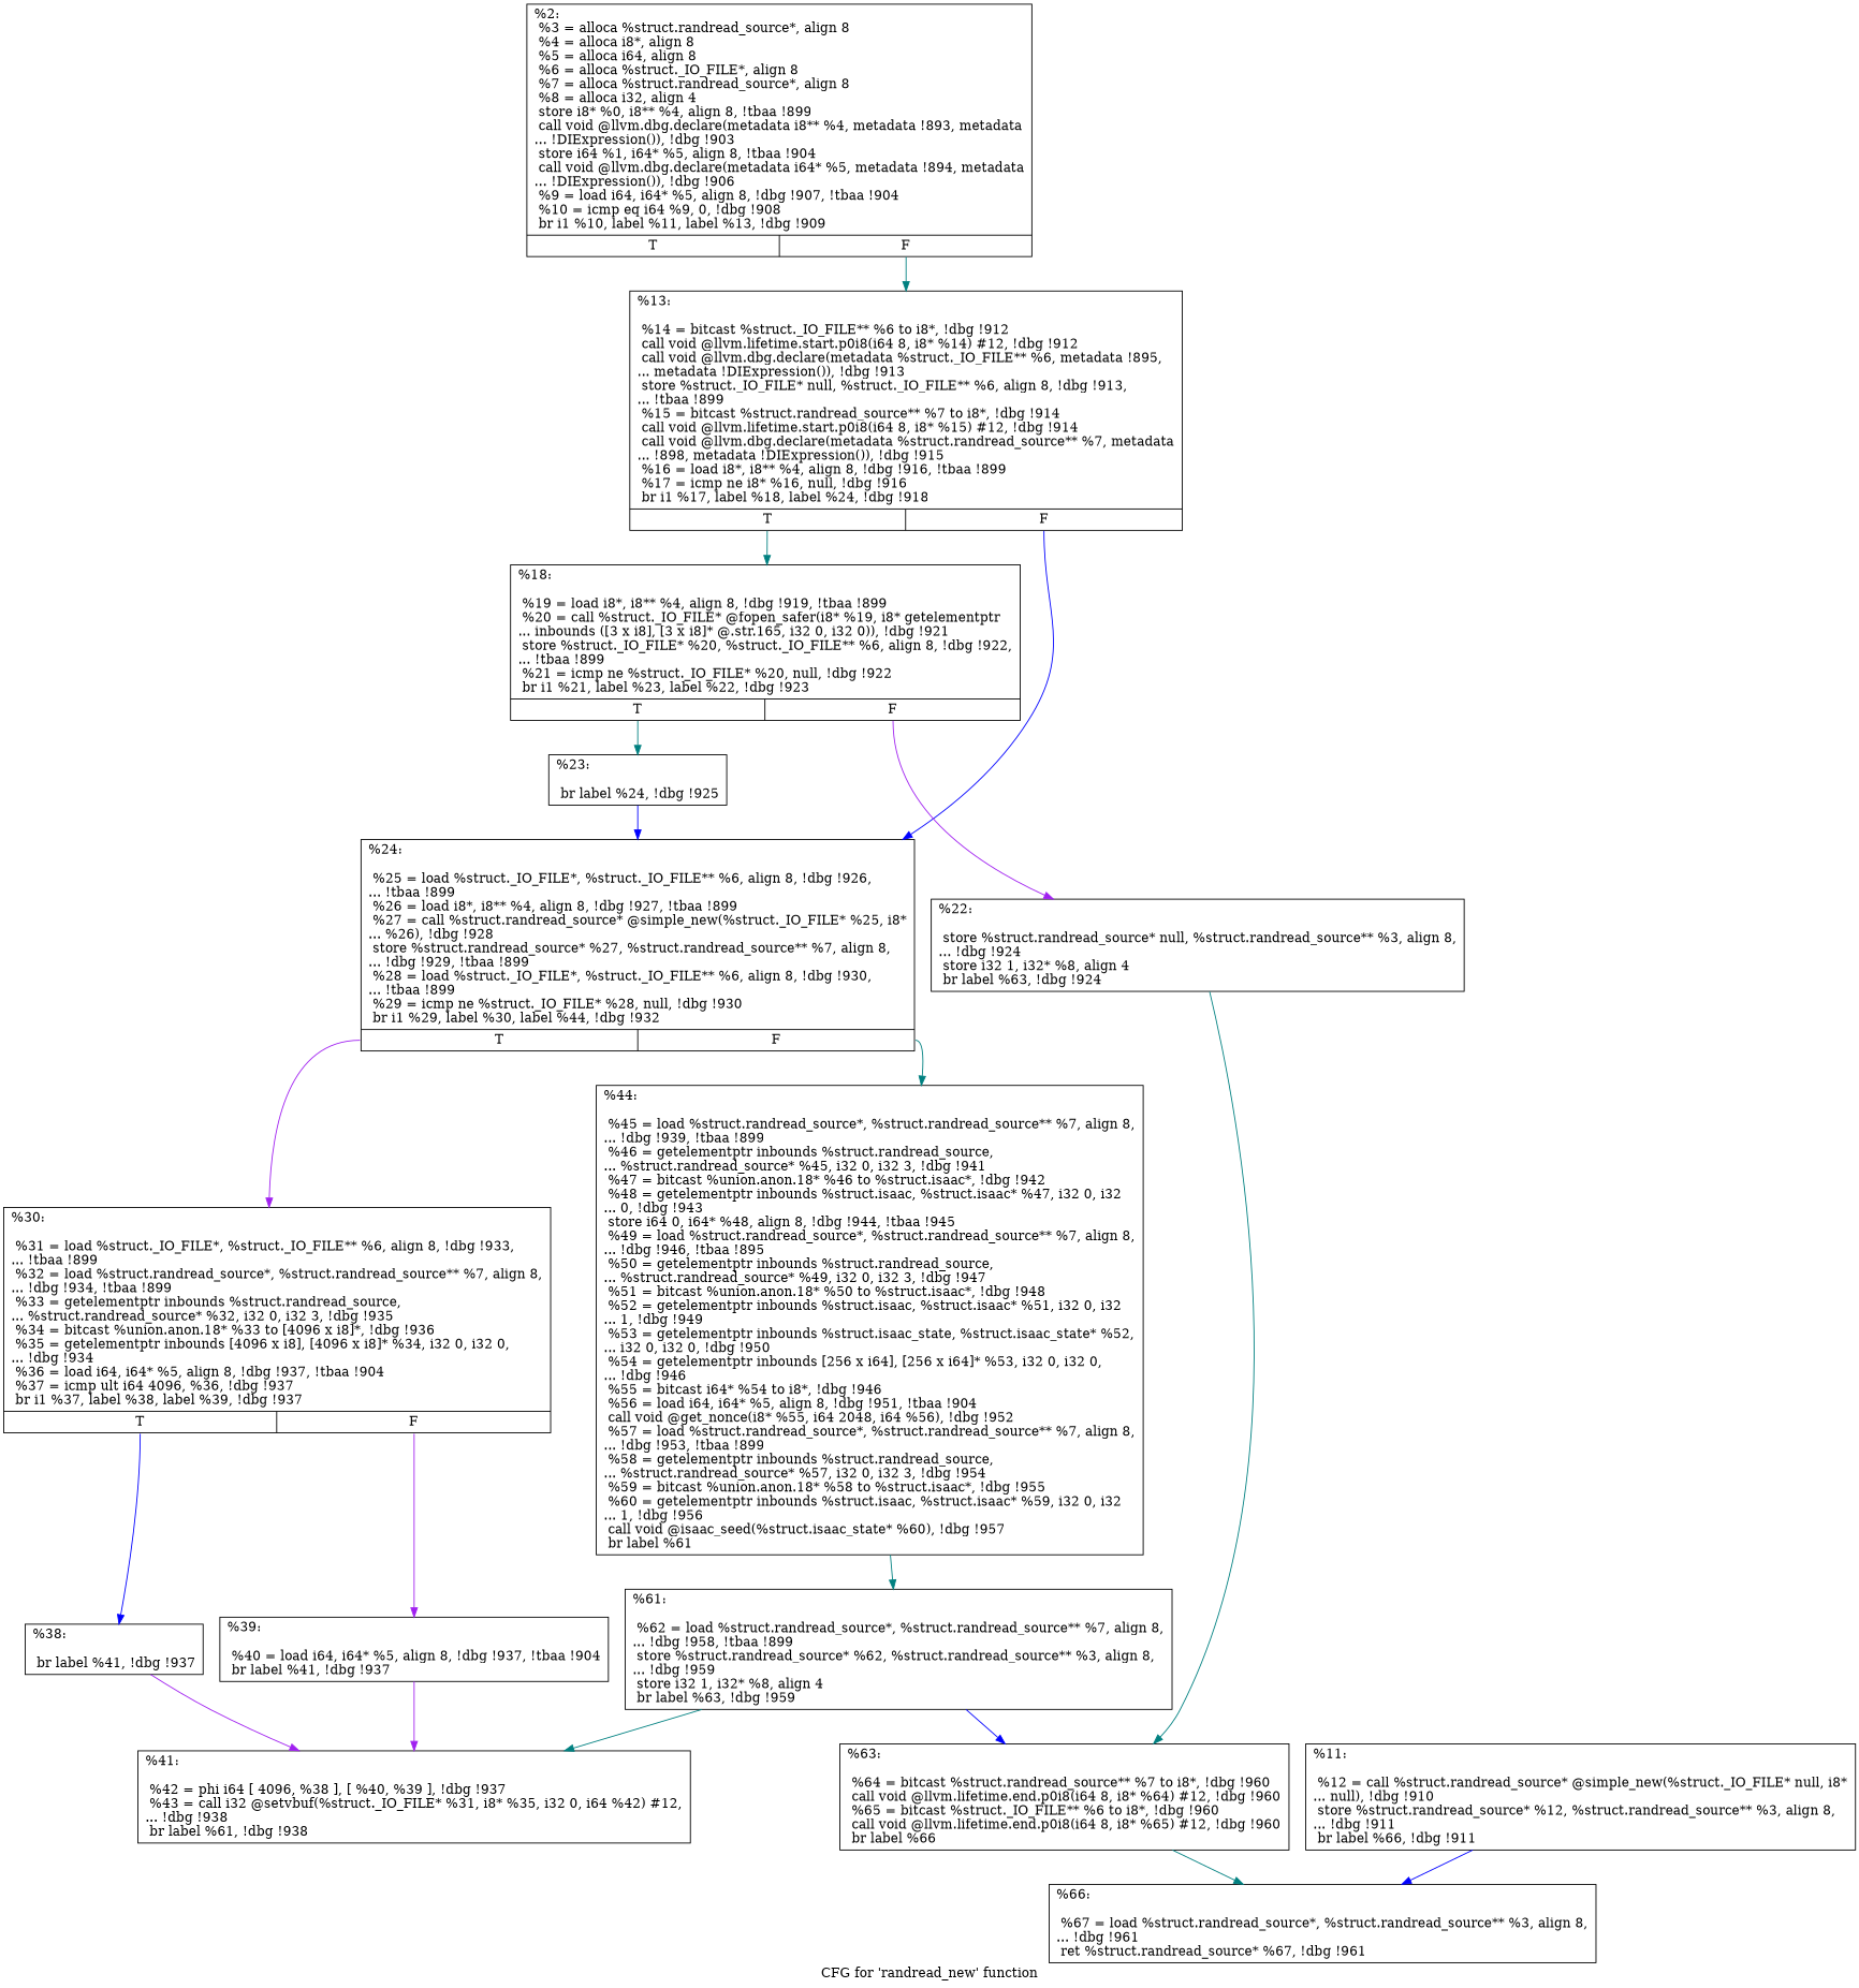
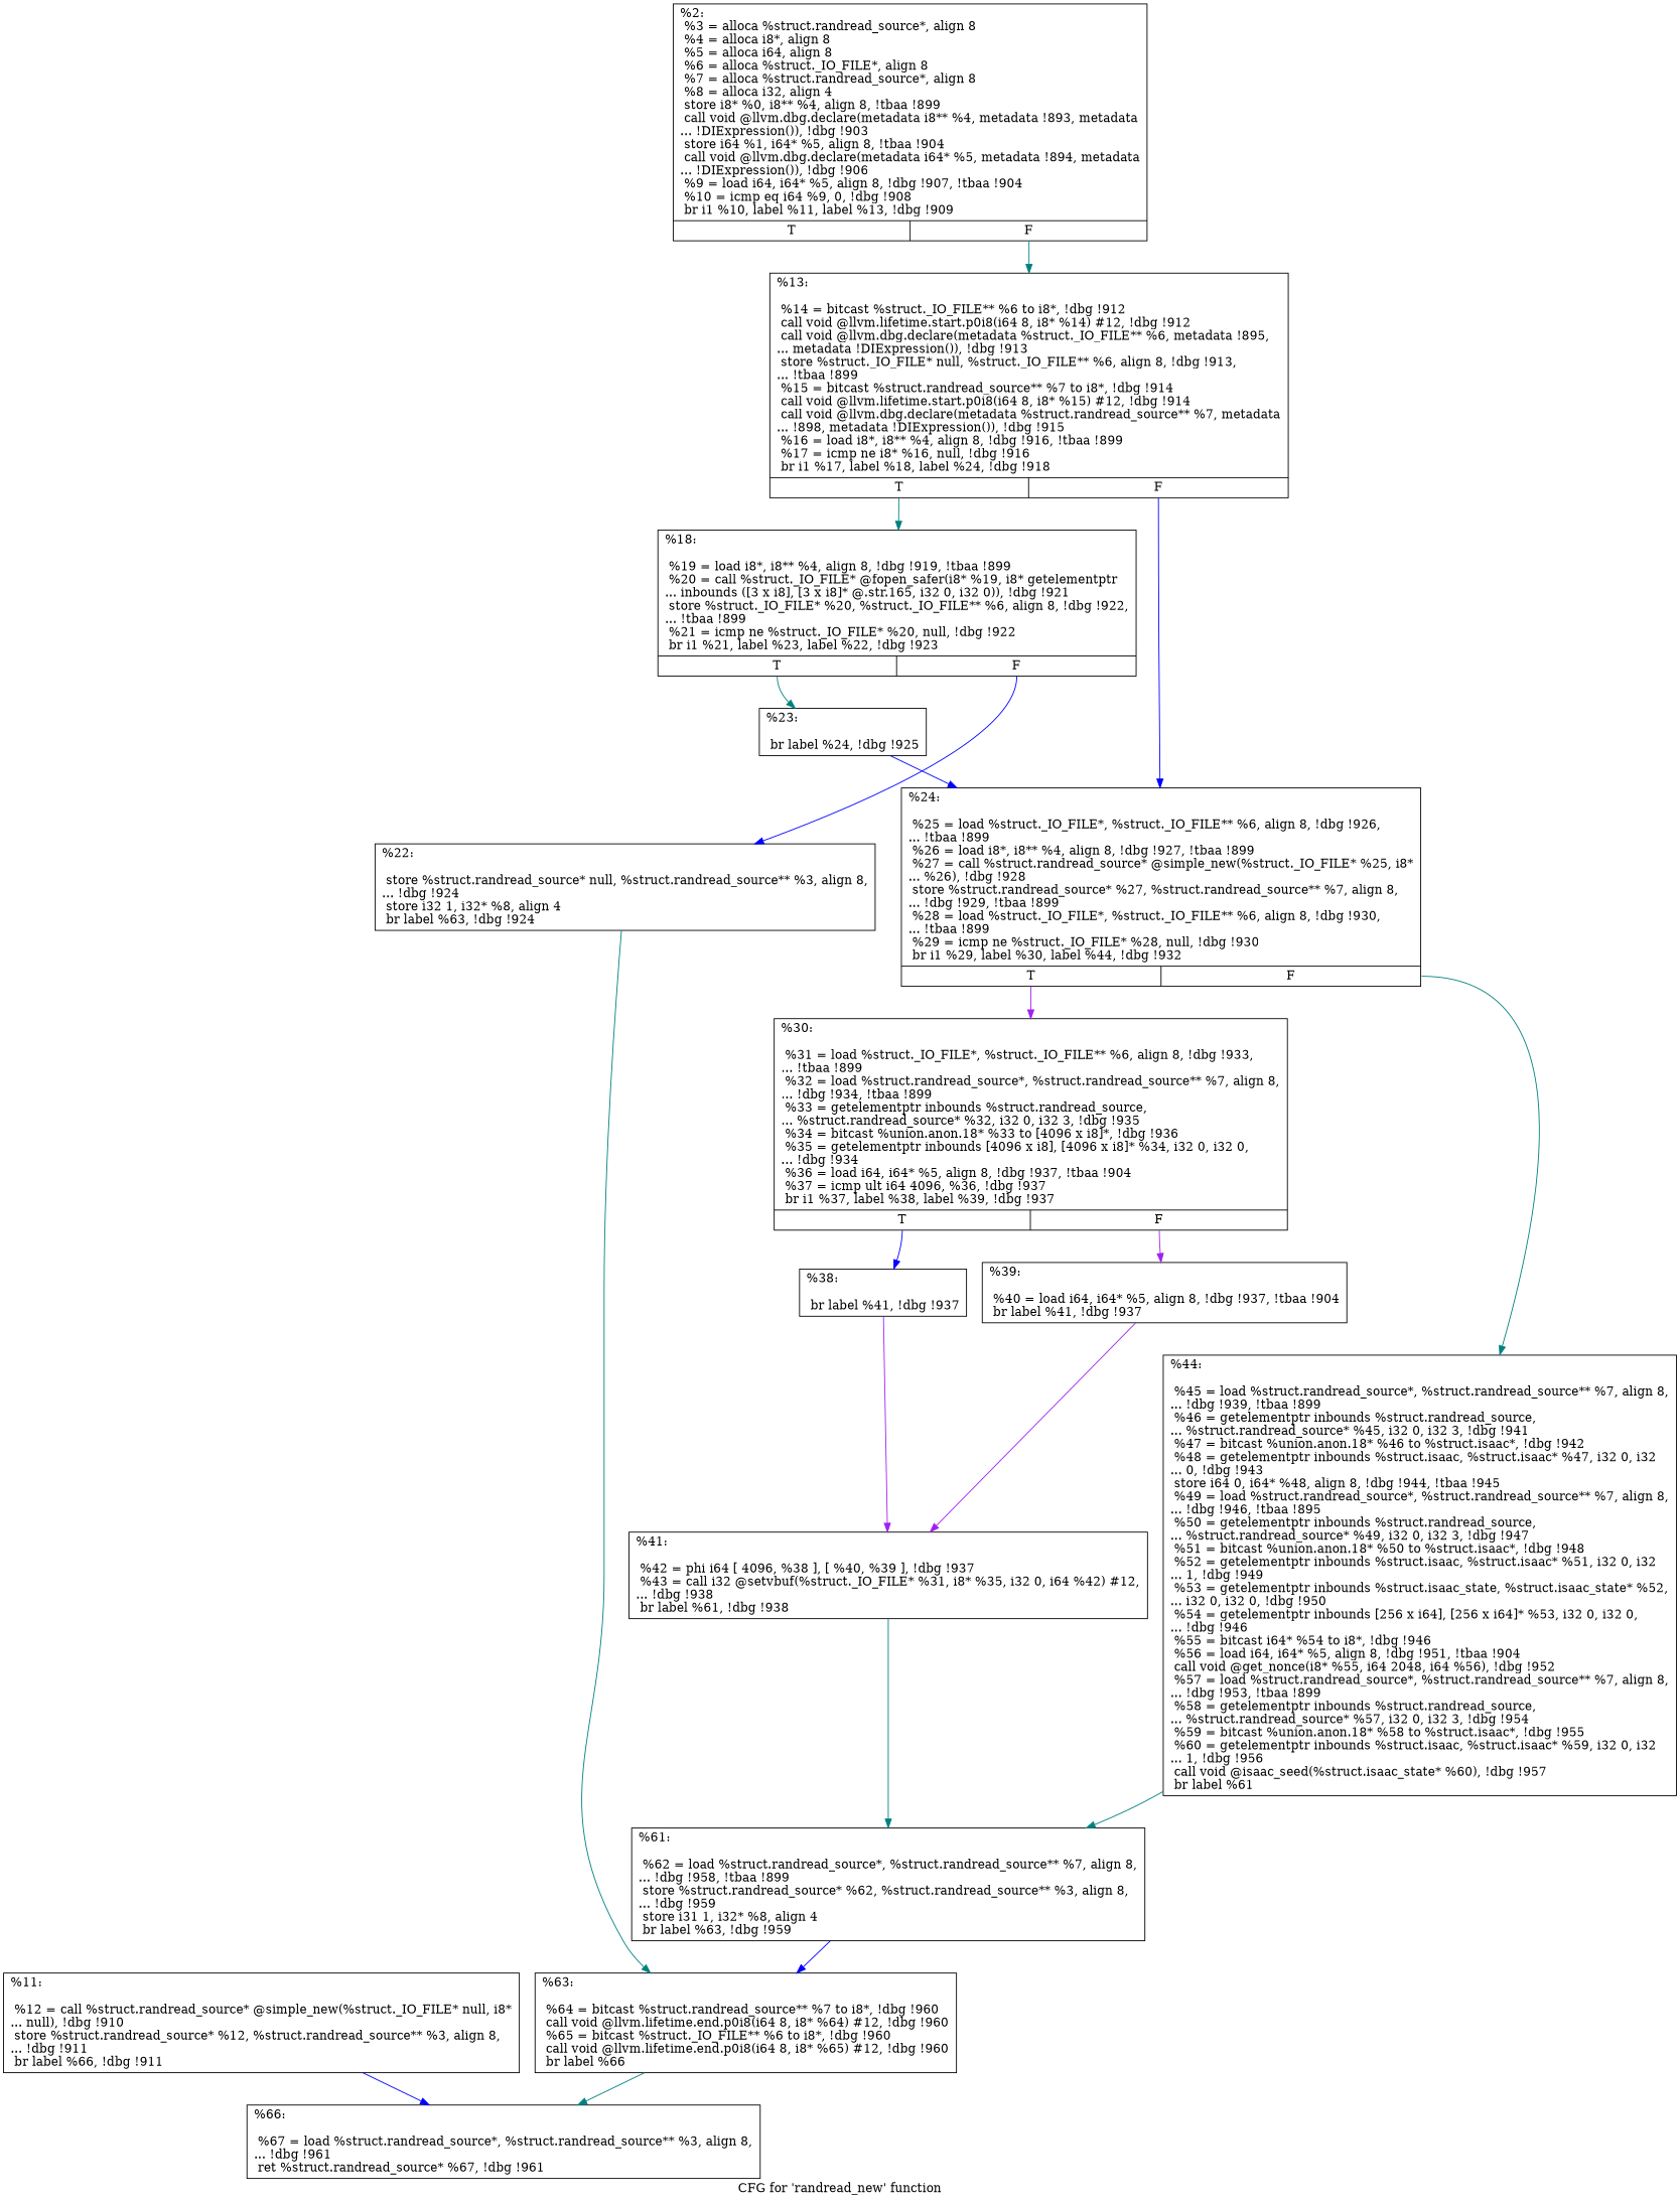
  digraph {
    label="CFG for 'randread_new' function"
    node [shape=record]
    edge [color=teal]
    n1 [label="{%2:\l  %3 = alloca %struct.randread_source*, align 8\l  %4 = alloca i8*, align 8\l  %5 = alloca i64, align 8\l  %6 = alloca %struct._IO_FILE*, align 8\l  %7 = alloca %struct.randread_source*, align 8\l  %8 = alloca i32, align 4\l  store i8* %0, i8** %4, align 8, !tbaa !899\l  call void @llvm.dbg.declare(metadata i8** %4, metadata !893, metadata\l... !DIExpression()), !dbg !903\l  store i64 %1, i64* %5, align 8, !tbaa !904\l  call void @llvm.dbg.declare(metadata i64* %5, metadata !894, metadata\l... !DIExpression()), !dbg !906\l  %9 = load i64, i64* %5, align 8, !dbg !907, !tbaa !904\l  %10 = icmp eq i64 %9, 0, !dbg !908\l  br i1 %10, label %11, label %13, !dbg !909\l|{<s0>T|<s1>F}}"]
    n2 [label="{%13:\l\l  %14 = bitcast %struct._IO_FILE** %6 to i8*, !dbg !912\l  call void @llvm.lifetime.start.p0i8(i64 8, i8* %14) #12, !dbg !912\l  call void @llvm.dbg.declare(metadata %struct._IO_FILE** %6, metadata !895,\l... metadata !DIExpression()), !dbg !913\l  store %struct._IO_FILE* null, %struct._IO_FILE** %6, align 8, !dbg !913,\l... !tbaa !899\l  %15 = bitcast %struct.randread_source** %7 to i8*, !dbg !914\l  call void @llvm.lifetime.start.p0i8(i64 8, i8* %15) #12, !dbg !914\l  call void @llvm.dbg.declare(metadata %struct.randread_source** %7, metadata\l... !898, metadata !DIExpression()), !dbg !915\l  %16 = load i8*, i8** %4, align 8, !dbg !916, !tbaa !899\l  %17 = icmp ne i8* %16, null, !dbg !916\l  br i1 %17, label %18, label %24, !dbg !918\l|{<s0>T|<s1>F}}"]
    n3 [label="{%11:\l\l  %12 = call %struct.randread_source* @simple_new(%struct._IO_FILE* null, i8*\l... null), !dbg !910\l  store %struct.randread_source* %12, %struct.randread_source** %3, align 8,\l... !dbg !911\l  br label %66, !dbg !911\l}"]
    n4 [label="{%66:\l\l  %67 = load %struct.randread_source*, %struct.randread_source** %3, align 8,\l... !dbg !961\l  ret %struct.randread_source* %67, !dbg !961\l}"]
    n5 [label="{%18:\l\l  %19 = load i8*, i8** %4, align 8, !dbg !919, !tbaa !899\l  %20 = call %struct._IO_FILE* @fopen_safer(i8* %19, i8* getelementptr\l... inbounds ([3 x i8], [3 x i8]* @.str.165, i32 0, i32 0)), !dbg !921\l  store %struct._IO_FILE* %20, %struct._IO_FILE** %6, align 8, !dbg !922,\l... !tbaa !899\l  %21 = icmp ne %struct._IO_FILE* %20, null, !dbg !922\l  br i1 %21, label %23, label %22, !dbg !923\l|{<s0>T|<s1>F}}"]
    n6 [label="{%24:\l\l  %25 = load %struct._IO_FILE*, %struct._IO_FILE** %6, align 8, !dbg !926,\l... !tbaa !899\l  %26 = load i8*, i8** %4, align 8, !dbg !927, !tbaa !899\l  %27 = call %struct.randread_source* @simple_new(%struct._IO_FILE* %25, i8*\l... %26), !dbg !928\l  store %struct.randread_source* %27, %struct.randread_source** %7, align 8,\l... !dbg !929, !tbaa !899\l  %28 = load %struct._IO_FILE*, %struct._IO_FILE** %6, align 8, !dbg !930,\l... !tbaa !899\l  %29 = icmp ne %struct._IO_FILE* %28, null, !dbg !930\l  br i1 %29, label %30, label %44, !dbg !932\l|{<s0>T|<s1>F}}"]
    n7 [label="{%23:\l\l  br label %24, !dbg !925\l}"]
    n8 [label="{%22:\l\l  store %struct.randread_source* null, %struct.randread_source** %3, align 8,\l... !dbg !924\l  store i32 1, i32* %8, align 4\l  br label %63, !dbg !924\l}"]
    n9 [label="{%30:\l\l  %31 = load %struct._IO_FILE*, %struct._IO_FILE** %6, align 8, !dbg !933,\l... !tbaa !899\l  %32 = load %struct.randread_source*, %struct.randread_source** %7, align 8,\l... !dbg !934, !tbaa !899\l  %33 = getelementptr inbounds %struct.randread_source,\l... %struct.randread_source* %32, i32 0, i32 3, !dbg !935\l  %34 = bitcast %union.anon.18* %33 to [4096 x i8]*, !dbg !936\l  %35 = getelementptr inbounds [4096 x i8], [4096 x i8]* %34, i32 0, i32 0,\l... !dbg !934\l  %36 = load i64, i64* %5, align 8, !dbg !937, !tbaa !904\l  %37 = icmp ult i64 4096, %36, !dbg !937\l  br i1 %37, label %38, label %39, !dbg !937\l|{<s0>T|<s1>F}}"]
    n10 [label="{%44:\l\l  %45 = load %struct.randread_source*, %struct.randread_source** %7, align 8,\l... !dbg !939, !tbaa !899\l  %46 = getelementptr inbounds %struct.randread_source,\l... %struct.randread_source* %45, i32 0, i32 3, !dbg !941\l  %47 = bitcast %union.anon.18* %46 to %struct.isaac*, !dbg !942\l  %48 = getelementptr inbounds %struct.isaac, %struct.isaac* %47, i32 0, i32\l... 0, !dbg !943\l  store i64 0, i64* %48, align 8, !dbg !944, !tbaa !945\l  %49 = load %struct.randread_source*, %struct.randread_source** %7, align 8,\l... !dbg !946, !tbaa !895\l  %50 = getelementptr inbounds %struct.randread_source,\l... %struct.randread_source* %49, i32 0, i32 3, !dbg !947\l  %51 = bitcast %union.anon.18* %50 to %struct.isaac*, !dbg !948\l  %52 = getelementptr inbounds %struct.isaac, %struct.isaac* %51, i32 0, i32\l... 1, !dbg !949\l  %53 = getelementptr inbounds %struct.isaac_state, %struct.isaac_state* %52,\l... i32 0, i32 0, !dbg !950\l  %54 = getelementptr inbounds [256 x i64], [256 x i64]* %53, i32 0, i32 0,\l... !dbg !946\l  %55 = bitcast i64* %54 to i8*, !dbg !946\l  %56 = load i64, i64* %5, align 8, !dbg !951, !tbaa !904\l  call void @get_nonce(i8* %55, i64 2048, i64 %56), !dbg !952\l  %57 = load %struct.randread_source*, %struct.randread_source** %7, align 8,\l... !dbg !953, !tbaa !899\l  %58 = getelementptr inbounds %struct.randread_source,\l... %struct.randread_source* %57, i32 0, i32 3, !dbg !954\l  %59 = bitcast %union.anon.18* %58 to %struct.isaac*, !dbg !955\l  %60 = getelementptr inbounds %struct.isaac, %struct.isaac* %59, i32 0, i32\l... 1, !dbg !956\l  call void @isaac_seed(%struct.isaac_state* %60), !dbg !957\l  br label %61\l}"]
    n11 [label="{%63:\l\l  %64 = bitcast %struct.randread_source** %7 to i8*, !dbg !960\l  call void @llvm.lifetime.end.p0i8(i64 8, i8* %64) #12, !dbg !960\l  %65 = bitcast %struct._IO_FILE** %6 to i8*, !dbg !960\l  call void @llvm.lifetime.end.p0i8(i64 8, i8* %65) #12, !dbg !960\l  br label %66\l}"]
    n12 [label="{%38:\l\l  br label %41, !dbg !937\l}"]
    n13 [label="{%39:\l\l  %40 = load i64, i64* %5, align 8, !dbg !937, !tbaa !904\l  br label %41, !dbg !937\l}"]
-   n14 [label="{%61:\l\l  %62 = load %struct.randread_source*, %struct.randread_source** %7, align 8,\l... !dbg !958, !tbaa !899\l  store %struct.randread_source* %62, %struct.randread_source** %3, align 8,\l... !dbg !959\l  store i32 1, i32* %8, align 4\l  br label %63, !dbg !959\l}"]
+   n14 [label="{%61:\l\l  %62 = load %struct.randread_source*, %struct.randread_source** %7, align 8,\l... !dbg !958, !tbaa !899\l  store %struct.randread_source* %62, %struct.randread_source** %3, align 8,\l... !dbg !959\l  store i31 1, i32* %8, align 4\l  br label %63, !dbg !959\l}"]
    n15 [label="{%41:\l\l  %42 = phi i64 [ 4096, %38 ], [ %40, %39 ], !dbg !937\l  %43 = call i32 @setvbuf(%struct._IO_FILE* %31, i8* %35, i32 0, i64 %42) #12,\l... !dbg !938\l  br label %61, !dbg !938\l}"]
    n1 -> n2 [tailport=s1]
    n2 -> n5 [tailport=s0]
    n2 -> n6 [color=blue tailport=s1]
    n3 -> n4 [color=blue]
    n5 -> n7 [tailport=s0]
-   n5 -> n8 [color=purple tailport=s1]
+   n5 -> n8 [color=blue tailport=s1]
    n6 -> n9 [color=purple tailport=s0]
    n6 -> n10 [tailport=s1]
    n7 -> n6 [color=blue]
    n8 -> n11
    n9 -> n12 [color=blue tailport=s0]
    n9 -> n13 [color=purple tailport=s1]
    n10 -> n14
    n11 -> n4
    n12 -> n15 [color=purple]
    n13 -> n15 [color=purple]
    n14 -> n11 [color=blue]
-   n14 -> n15
+   n15 -> n14
  }
